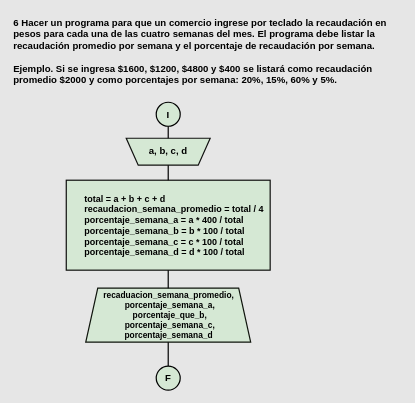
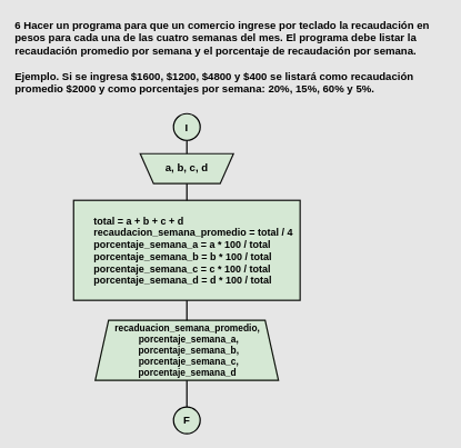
  <mxCell id="0" />
  <mxCell id="1" parent="0" />
  <mxCell id="2" value="&lt;b style=&quot;font-size: 16px;&quot;&gt;&lt;font color=&quot;#000000&quot;&gt;6 Hacer un programa para que un comercio ingrese por teclado la recaudación en&lt;br&gt;pesos para cada una de las cuatro semanas del mes. El programa debe listar la&lt;br&gt;recaudación promedio por semana y el porcentaje de recaudación por semana.&lt;br&gt;&lt;br&gt;Ejemplo. Si se ingresa $1600, $1200, $4800 y $400 se listará como recaudación&lt;br&gt;promedio $2000 y como porcentajes por semana: 20%, 15%, 60% y 5%.&lt;/font&gt;&lt;/b&gt;" style="text;html=1;align=left;verticalAlign=middle;resizable=0;points=[];autosize=1;strokeColor=none;fillColor=none;" vertex="1" parent="1"><mxGeometry x="20" y="20" width="650" height="130" as="geometry" /></mxCell>
  <mxCell id="3" value="" style="group" vertex="1" connectable="0" parent="1"><mxGeometry x="80" y="170" width="420" height="480" as="geometry" /></mxCell>
  <mxCell id="4" value="" style="strokeWidth=2;html=1;shape=mxgraph.flowchart.start_2;whiteSpace=wrap;rounded=0;labelBackgroundColor=none;strokeColor=#000000;align=center;verticalAlign=middle;fontFamily=Helvetica;fontSize=12;fontColor=default;fillColor=#d5e8d4;aspect=fixed;" vertex="1" parent="3"><mxGeometry x="180" width="40" height="40" as="geometry" /></mxCell>
  <mxCell id="5" value="" style="shape=trapezoid;perimeter=trapezoidPerimeter;whiteSpace=wrap;html=1;fixedSize=1;rounded=0;labelBackgroundColor=none;strokeColor=#121211;strokeWidth=2;align=center;verticalAlign=middle;fontFamily=Helvetica;fontSize=12;fontColor=default;fillColor=#d5e8d4;direction=west;container=1;aspect=fixed;" vertex="1" parent="3"><mxGeometry x="130" y="60" width="140" height="45" as="geometry"><mxRectangle x="-1020" y="-650" width="50" height="40" as="alternateBounds" /></mxGeometry></mxCell>
  <mxCell id="6" value="&lt;font size=&quot;1&quot; color=&quot;#000000&quot;&gt;&lt;b style=&quot;font-size: 16px;&quot;&gt;a, b, c, d&lt;/b&gt;&lt;/font&gt;" style="text;strokeColor=none;align=center;fillColor=none;html=1;verticalAlign=middle;whiteSpace=wrap;rounded=0;aspect=fixed;" vertex="1" parent="5"><mxGeometry x="5" y="-5" width="130" height="50" as="geometry" /></mxCell>
  <mxCell id="7" value="" style="line;strokeWidth=2;direction=south;html=1;hachureGap=4;strokeColor=#000000;aspect=fixed;" vertex="1" parent="5"><mxGeometry x="65" y="-20" width="10" height="20" as="geometry" /></mxCell>
  <mxCell id="8" value="" style="shape=trapezoid;perimeter=trapezoidPerimeter;whiteSpace=wrap;html=1;fixedSize=1;rounded=0;labelBackgroundColor=none;strokeColor=#0F140C;strokeWidth=2;align=center;verticalAlign=middle;fontFamily=Helvetica;fontSize=12;fontColor=default;fillColor=#d5e8d4;aspect=fixed;" vertex="1" parent="3"><mxGeometry x="62.5" y="310" width="275" height="90" as="geometry" /></mxCell>
  <mxCell id="9" value="&lt;b&gt;&lt;font color=&quot;#000000&quot; style=&quot;font-size: 16px;&quot;&gt;I&lt;/font&gt;&lt;/b&gt;" style="text;strokeColor=none;align=center;fillColor=none;html=1;verticalAlign=middle;whiteSpace=wrap;rounded=0;aspect=fixed;" vertex="1" parent="3"><mxGeometry x="170" y="5" width="60" height="30" as="geometry" /></mxCell>
  <mxCell id="10" value="" style="group;aspect=fixed;" vertex="1" connectable="0" parent="3"><mxGeometry x="170" y="440" width="60" height="40" as="geometry" /></mxCell>
  <mxCell id="11" value="" style="strokeWidth=2;html=1;shape=mxgraph.flowchart.start_2;whiteSpace=wrap;rounded=0;labelBackgroundColor=none;strokeColor=#000000;align=center;verticalAlign=middle;fontFamily=Helvetica;fontSize=12;fontColor=default;fillColor=#d5e8d4;aspect=fixed;" vertex="1" parent="10"><mxGeometry x="10" width="40" height="40" as="geometry" /></mxCell>
  <mxCell id="12" value="&lt;b&gt;&lt;font color=&quot;#000000&quot; style=&quot;font-size: 16px;&quot;&gt;F&lt;/font&gt;&lt;/b&gt;" style="text;strokeColor=none;align=center;fillColor=none;html=1;verticalAlign=middle;whiteSpace=wrap;rounded=0;aspect=fixed;" vertex="1" parent="10"><mxGeometry y="5" width="60" height="30" as="geometry" /></mxCell>
  <mxCell id="13" value="" style="rounded=0;whiteSpace=wrap;html=1;labelBackgroundColor=none;strokeColor=#0f100e;strokeWidth=2;align=center;verticalAlign=middle;fontFamily=Helvetica;fontSize=12;fontColor=default;fillColor=#d5e8d4;aspect=fixed;" vertex="1" parent="3"><mxGeometry x="30" y="130" width="340" height="150" as="geometry" /></mxCell>
- <mxCell id="14" value="&lt;div style=&quot;text-align: left;&quot;&gt;&lt;b style=&quot;font-size: 15px; color: rgb(0, 0, 0); background-color: initial;&quot;&gt;total = a + b + c + d&lt;/b&gt;&lt;/div&gt;&lt;font color=&quot;#000000&quot;&gt;&lt;div style=&quot;text-align: left;&quot;&gt;&lt;b style=&quot;font-size: 15px; background-color: initial;&quot;&gt;recaudacion_semana_promedio = total / 4&lt;/b&gt;&lt;/div&gt;&lt;span style=&quot;font-size: 15px;&quot;&gt;&lt;div style=&quot;text-align: left;&quot;&gt;&lt;b style=&quot;background-color: initial;&quot;&gt;porcentaje_semana_a = a * 400 / total&lt;/b&gt;&lt;/div&gt;&lt;b&gt;&lt;div style=&quot;text-align: left;&quot;&gt;&lt;b style=&quot;background-color: initial;&quot;&gt;porcentaje_semana_b = b * 100 / total&lt;/b&gt;&lt;/div&gt;&lt;div style=&quot;text-align: left;&quot;&gt;&lt;b style=&quot;background-color: initial;&quot;&gt;porcentaje_semana_c = c * 100 / total&lt;/b&gt;&lt;/div&gt;&lt;div style=&quot;text-align: left;&quot;&gt;&lt;b style=&quot;background-color: initial;&quot;&gt;porcentaje_semana_d = d * 100 / total&lt;/b&gt;&lt;/div&gt;&lt;/b&gt;&lt;/span&gt;&lt;/font&gt;" style="text;strokeColor=none;align=center;fillColor=none;html=1;verticalAlign=middle;whiteSpace=wrap;rounded=0;aspect=fixed;" vertex="1" parent="3"><mxGeometry y="130" width="420" height="150" as="geometry" /></mxCell>
- <mxCell id="15" value="&lt;b style=&quot;font-size: 14px;&quot;&gt;&lt;font color=&quot;#000000&quot; style=&quot;font-size: 14px;&quot;&gt;recaduacion_semana_promedio,&amp;nbsp;&lt;br&gt;porcentaje_semana_a,&lt;br&gt;porcentaje_que_b,&lt;br&gt;porcentaje_semana_c,&lt;br&gt;porcentaje_semana_d&amp;nbsp;&lt;br&gt;&lt;/font&gt;&lt;/b&gt;" style="text;strokeColor=none;align=center;fillColor=none;html=1;verticalAlign=middle;whiteSpace=wrap;rounded=0;aspect=fixed;" vertex="1" parent="3"><mxGeometry x="67.5" y="305" width="270" height="100" as="geometry" /></mxCell>
+ <mxCell id="14" value="&lt;div style=&quot;text-align: left;&quot;&gt;&lt;b style=&quot;font-size: 15px; color: rgb(0, 0, 0); background-color: initial;&quot;&gt;total = a + b + c + d&lt;/b&gt;&lt;/div&gt;&lt;font color=&quot;#000000&quot;&gt;&lt;div style=&quot;text-align: left;&quot;&gt;&lt;b style=&quot;font-size: 15px; background-color: initial;&quot;&gt;recaudacion_semana_promedio = total / 4&lt;/b&gt;&lt;/div&gt;&lt;span style=&quot;font-size: 15px;&quot;&gt;&lt;div style=&quot;text-align: left;&quot;&gt;&lt;b style=&quot;background-color: initial;&quot;&gt;porcentaje_semana_a = a * 100 / total&lt;/b&gt;&lt;/div&gt;&lt;b&gt;&lt;div style=&quot;text-align: left;&quot;&gt;&lt;b style=&quot;background-color: initial;&quot;&gt;porcentaje_semana_b = b * 100 / total&lt;/b&gt;&lt;/div&gt;&lt;div style=&quot;text-align: left;&quot;&gt;&lt;b style=&quot;background-color: initial;&quot;&gt;porcentaje_semana_c = c * 100 / total&lt;/b&gt;&lt;/div&gt;&lt;div style=&quot;text-align: left;&quot;&gt;&lt;b style=&quot;background-color: initial;&quot;&gt;porcentaje_semana_d = d * 100 / total&lt;/b&gt;&lt;/div&gt;&lt;/b&gt;&lt;/span&gt;&lt;/font&gt;" style="text;strokeColor=none;align=center;fillColor=none;html=1;verticalAlign=middle;whiteSpace=wrap;rounded=0;aspect=fixed;" vertex="1" parent="3"><mxGeometry y="130" width="420" height="150" as="geometry" /></mxCell>
+ <mxCell id="15" value="&lt;b style=&quot;font-size: 14px;&quot;&gt;&lt;font color=&quot;#000000&quot; style=&quot;font-size: 14px;&quot;&gt;recaduacion_semana_promedio,&amp;nbsp;&lt;br&gt;porcentaje_semana_a,&lt;br&gt;porcentaje_semana_b,&lt;br&gt;porcentaje_semana_c,&lt;br&gt;porcentaje_semana_d&amp;nbsp;&lt;br&gt;&lt;/font&gt;&lt;/b&gt;" style="text;strokeColor=none;align=center;fillColor=none;html=1;verticalAlign=middle;whiteSpace=wrap;rounded=0;aspect=fixed;" vertex="1" parent="3"><mxGeometry x="67.5" y="305" width="270" height="100" as="geometry" /></mxCell>
  <mxCell id="16" value="" style="line;strokeWidth=2;direction=south;html=1;hachureGap=4;strokeColor=#000000;aspect=fixed;" vertex="1" parent="3"><mxGeometry x="195" y="105" width="10" height="25" as="geometry" /></mxCell>
  <mxCell id="17" value="" style="line;strokeWidth=2;direction=south;html=1;hachureGap=4;strokeColor=#000000;aspect=fixed;" vertex="1" parent="3"><mxGeometry x="195" y="280" width="10" height="30" as="geometry" /></mxCell>
  <mxCell id="18" value="" style="line;strokeWidth=2;direction=south;html=1;hachureGap=4;strokeColor=#000000;aspect=fixed;" vertex="1" parent="3"><mxGeometry x="195" y="400" width="10" height="40" as="geometry" /></mxCell>
